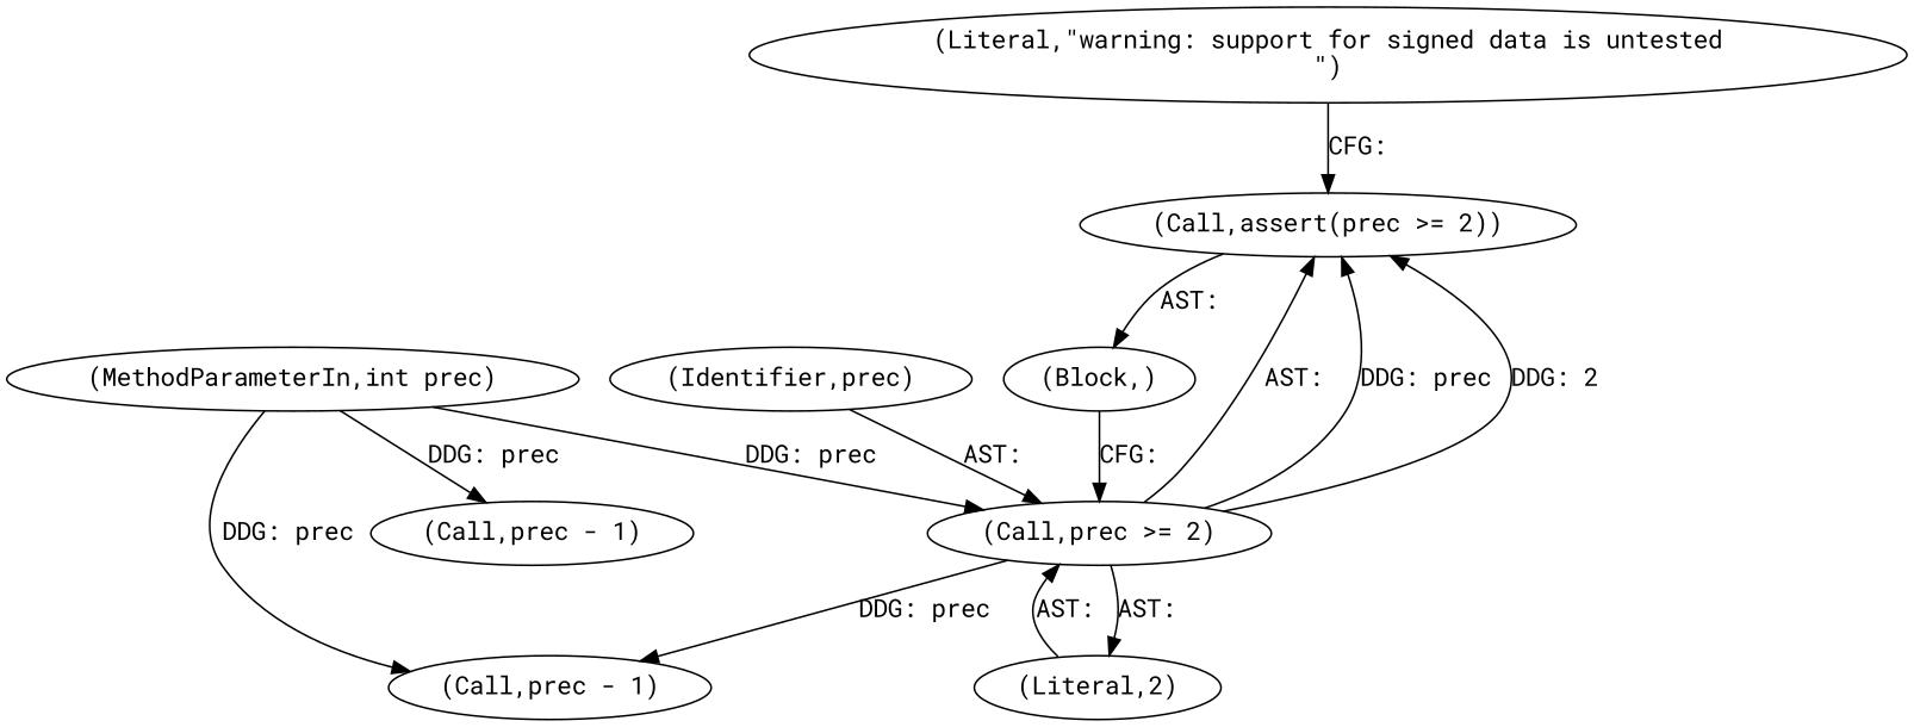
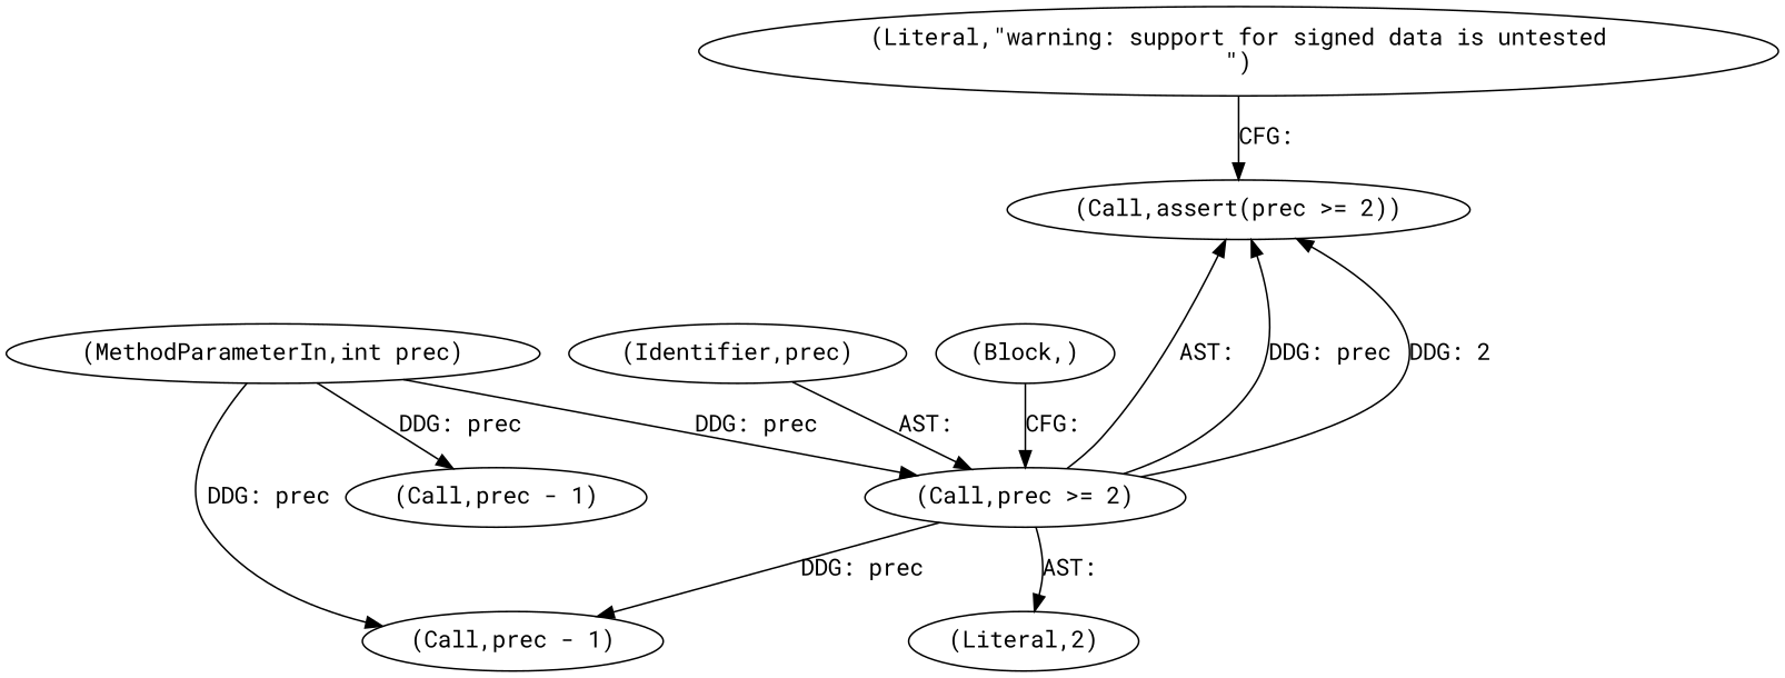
  digraph {
    fontname="Roboto Mono"
    node [fontname="Roboto Mono"]
    edge [fontname="Roboto Mono"]
    n1 [label="(Call,assert(prec >= 2))"]
    n2 [label="(Block,)"]
    n3 [label="(Call,prec >= 2)"]
    n4 [label="(Literal,2)"]
    n5 [label="(Call,prec - 1)"]
    n6 [label="(MethodParameterIn,int prec)"]
    n7 [label="(Call,prec - 1)"]
    n8 [label="(Literal,\"warning: support for signed data is untested\n\")"]
    n9 [label="(Identifier,prec)"]
-   n1 -> n2 [label="AST: "]
    n2 -> n3 [label="CFG: "]
    n3 -> n1 [label="AST: "]
    n3 -> n1 [label="DDG: prec"]
    n3 -> n1 [label="DDG: 2"]
    n3 -> n4 [label="AST: "]
    n3 -> n5 [label="DDG: prec"]
-   n4 -> n3 [label="AST: "]
    n6 -> n3 [label="DDG: prec"]
    n6 -> n5 [label="DDG: prec"]
    n6 -> n7 [label="DDG: prec"]
    n8 -> n1 [label="CFG: "]
    n9 -> n3 [label="AST: "]
  }
